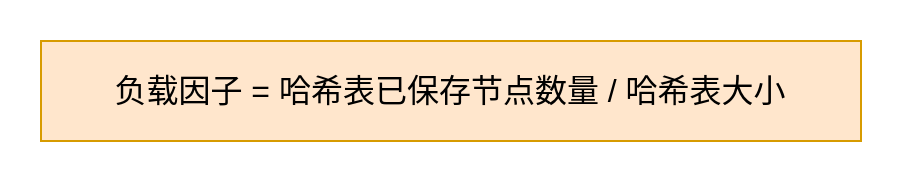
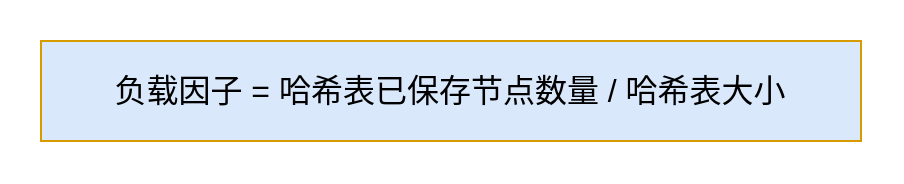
  <mxCell id="0" />
  <mxCell id="1" parent="0" />
- <mxCell id="2" value="负载因子 = 哈希表已保存节点数量 / 哈希表大小" style="rounded=0;whiteSpace=wrap;html=1;fontSize=16;fillColor=#ffe6cc;strokeColor=#d79b00;" vertex="1" parent="1"><mxGeometry x="20" y="20" width="410" height="50" as="geometry" /></mxCell>
+ <mxCell id="2" value="负载因子 = 哈希表已保存节点数量 / 哈希表大小" style="rounded=0;whiteSpace=wrap;html=1;fontSize=16;fillColor=#dae8fc;strokeColor=#d79b00;" vertex="1" parent="1"><mxGeometry x="20" y="20" width="410" height="50" as="geometry" /></mxCell>
